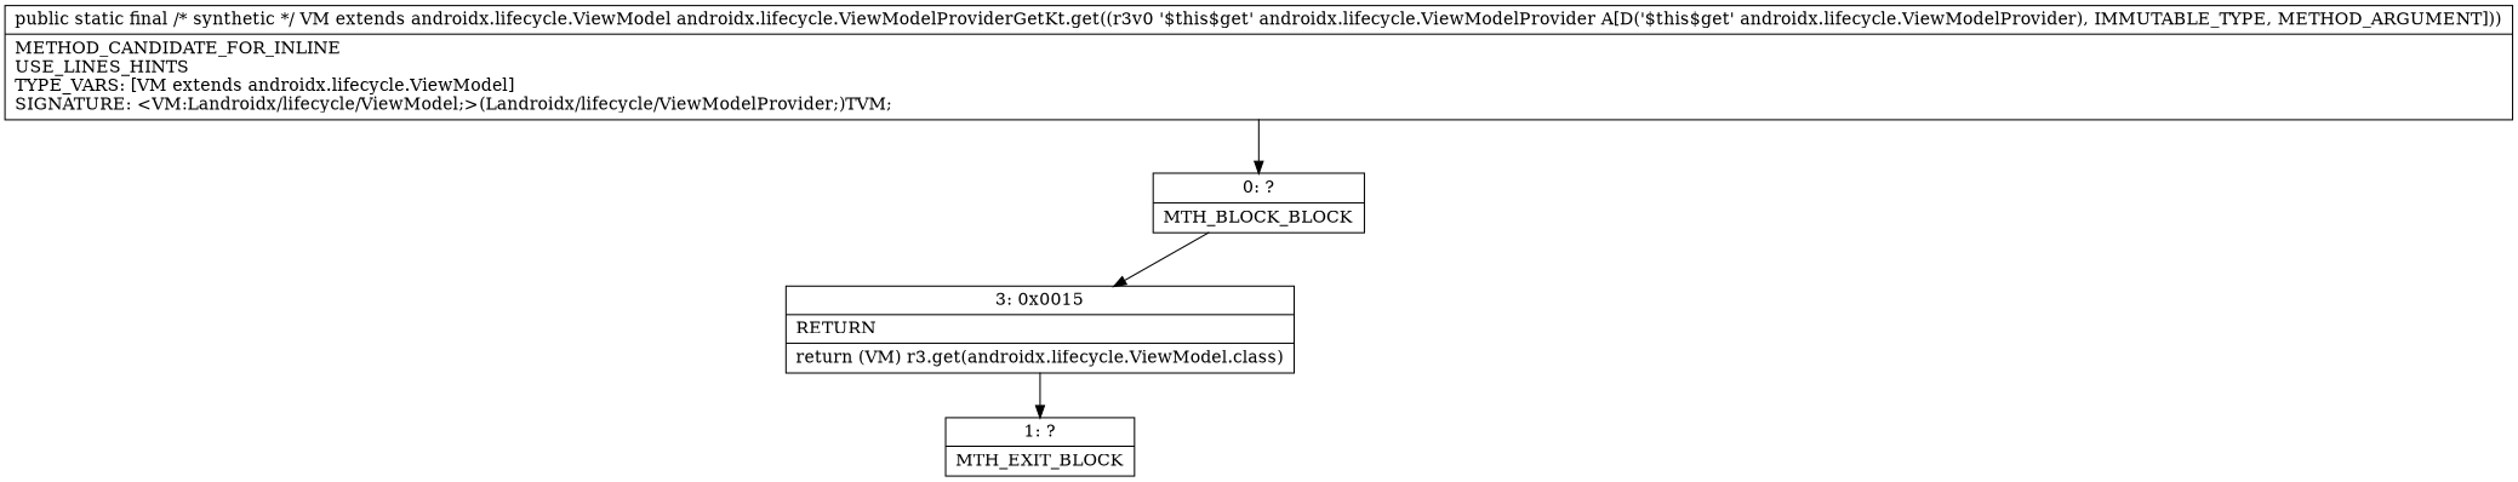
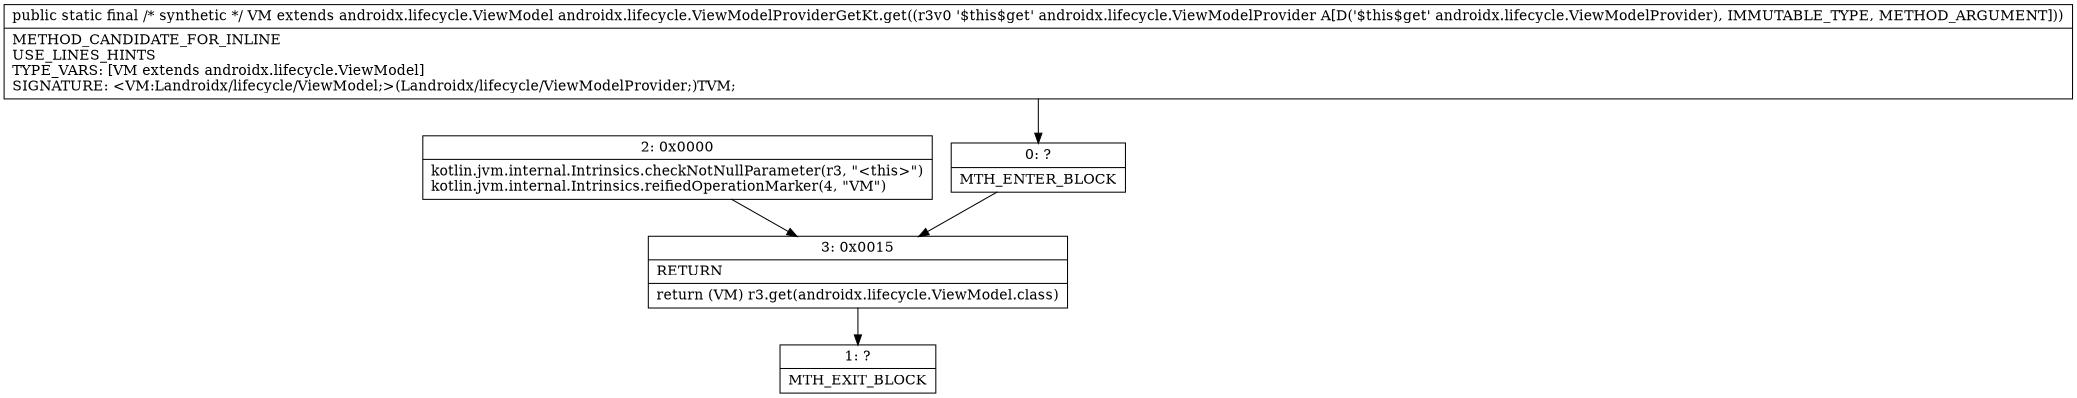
  digraph {
    node [shape=record]
-   n1 [label="{0\:\ ?|MTH_BLOCK_BLOCK\l}"]
+   n1 [label="{0\:\ ?|MTH_ENTER_BLOCK\l}"]
    n2 [label="{3\:\ 0x0015|RETURN\l|return (VM) r3.get(androidx.lifecycle.ViewModel.class)\l}"]
+   n3 [label="{2\:\ 0x0000|kotlin.jvm.internal.Intrinsics.checkNotNullParameter(r3, \"\<this\>\")\lkotlin.jvm.internal.Intrinsics.reifiedOperationMarker(4, \"VM\")\l}"]
    n4 [label="{1\:\ ?|MTH_EXIT_BLOCK\l}"]
    n5 [label="{public static final \/* synthetic *\/ VM extends androidx.lifecycle.ViewModel androidx.lifecycle.ViewModelProviderGetKt.get((r3v0 '$this$get' androidx.lifecycle.ViewModelProvider A[D('$this$get' androidx.lifecycle.ViewModelProvider), IMMUTABLE_TYPE, METHOD_ARGUMENT]))  | METHOD_CANDIDATE_FOR_INLINE\lUSE_LINES_HINTS\lTYPE_VARS: [VM extends androidx.lifecycle.ViewModel]\lSIGNATURE: \<VM:Landroidx\/lifecycle\/ViewModel;\>(Landroidx\/lifecycle\/ViewModelProvider;)TVM;\l}"]
    n1 -> n2
    n2 -> n4
+   n3 -> n2
    n5 -> n1
  }
